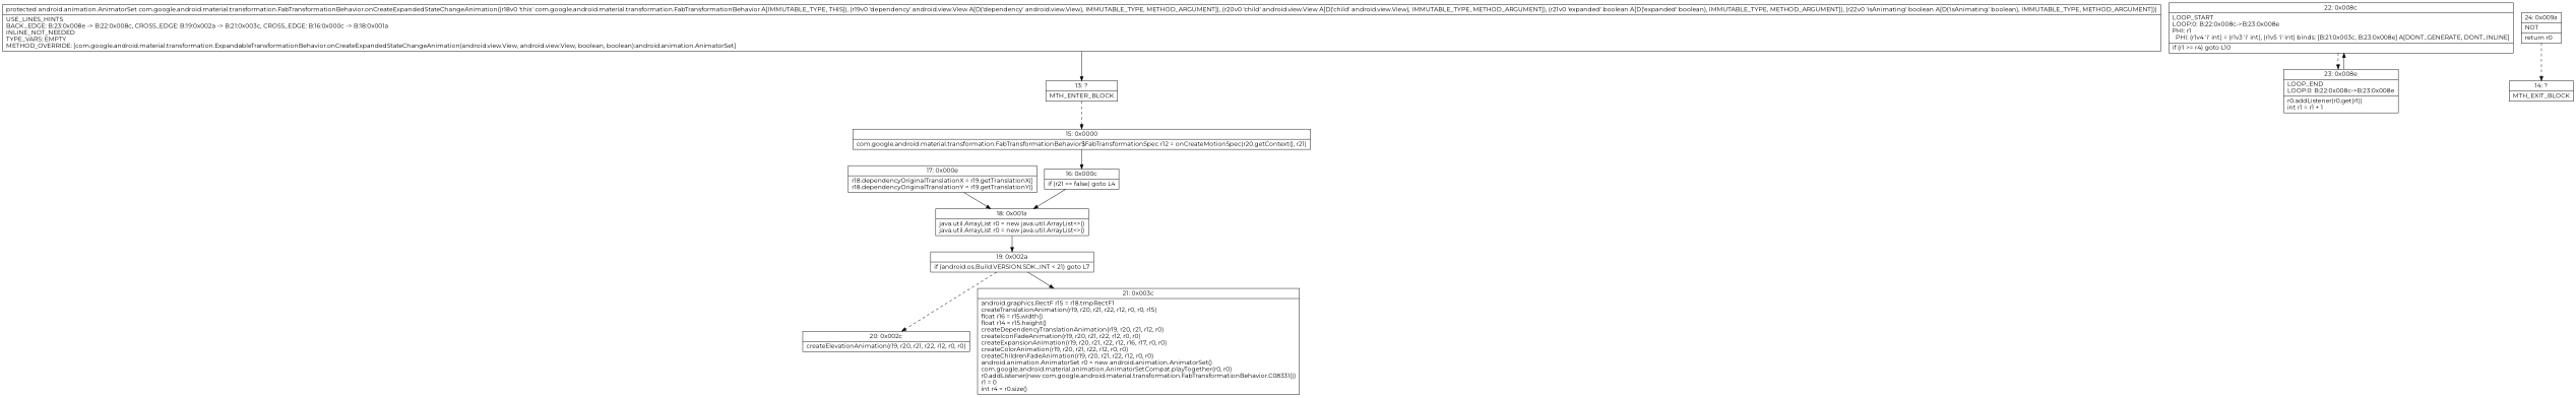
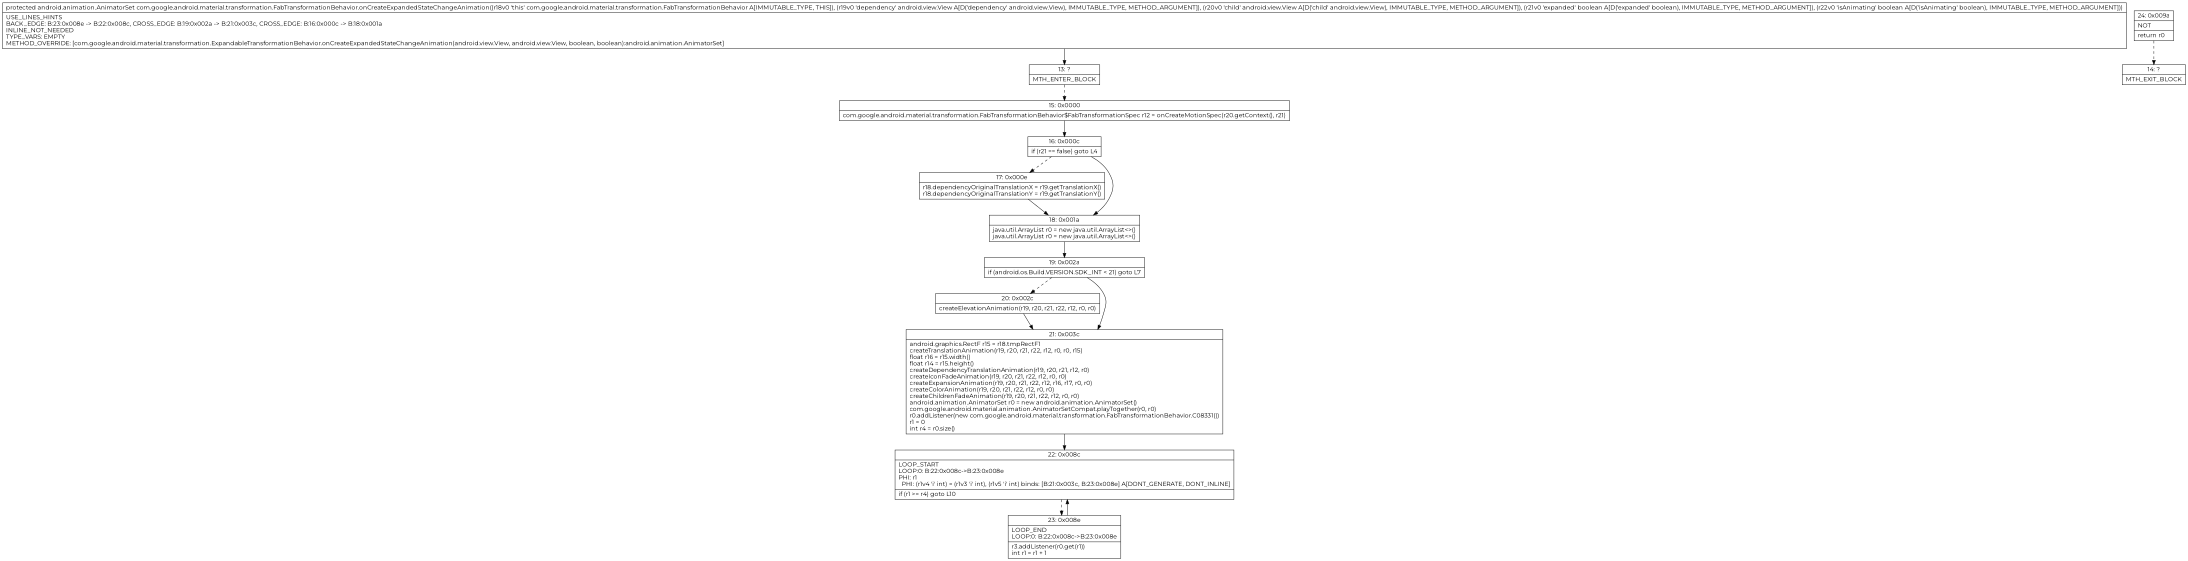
  digraph {
    fontname=Montserrat
    node [fontname=Montserrat shape=record]
    edge [fontname=Montserrat]
    n1 [label="{13\:\ ?|MTH_ENTER_BLOCK\l}"]
    n2 [label="{15\:\ 0x0000|com.google.android.material.transformation.FabTransformationBehavior$FabTransformationSpec r12 = onCreateMotionSpec(r20.getContext(), r21)\l}"]
    n3 [label="{16\:\ 0x000c|if (r21 == false) goto L4\l}"]
    n4 [label="{17\:\ 0x000e|r18.dependencyOriginalTranslationX = r19.getTranslationX()\lr18.dependencyOriginalTranslationY = r19.getTranslationY()\l}"]
    n5 [label="{18\:\ 0x001a|java.util.ArrayList r0 = new java.util.ArrayList\<\>()\ljava.util.ArrayList r0 = new java.util.ArrayList\<\>()\l}"]
    n6 [label="{19\:\ 0x002a|if (android.os.Build.VERSION.SDK_INT \< 21) goto L7\l}"]
    n7 [label="{20\:\ 0x002c|createElevationAnimation(r19, r20, r21, r22, r12, r0, r0)\l}"]
    n8 [label="{21\:\ 0x003c|android.graphics.RectF r15 = r18.tmpRectF1\lcreateTranslationAnimation(r19, r20, r21, r22, r12, r0, r0, r15)\lfloat r16 = r15.width()\lfloat r14 = r15.height()\lcreateDependencyTranslationAnimation(r19, r20, r21, r12, r0)\lcreateIconFadeAnimation(r19, r20, r21, r22, r12, r0, r0)\lcreateExpansionAnimation(r19, r20, r21, r22, r12, r16, r17, r0, r0)\lcreateColorAnimation(r19, r20, r21, r22, r12, r0, r0)\lcreateChildrenFadeAnimation(r19, r20, r21, r22, r12, r0, r0)\landroid.animation.AnimatorSet r0 = new android.animation.AnimatorSet()\lcom.google.android.material.animation.AnimatorSetCompat.playTogether(r0, r0)\lr0.addListener(new com.google.android.material.transformation.FabTransformationBehavior.C08331())\lr1 = 0\lint r4 = r0.size()\l}"]
    n9 [label="{22\:\ 0x008c|LOOP_START\lLOOP:0: B:22:0x008c\-\>B:23:0x008e\lPHI: r1 \l  PHI: (r1v4 'i' int) = (r1v3 'i' int), (r1v5 'i' int) binds: [B:21:0x003c, B:23:0x008e] A[DONT_GENERATE, DONT_INLINE]\l|if (r1 \>= r4) goto L10\l}"]
-   n10 [label="{23\:\ 0x008e|LOOP_END\lLOOP:0: B:22:0x008c\-\>B:23:0x008e\l|r0.addListener(r0.get(r1))\lint r1 = r1 + 1\l}"]
+   n10 [label="{23\:\ 0x008e|LOOP_END\lLOOP:0: B:22:0x008c\-\>B:23:0x008e\l|r3.addListener(r0.get(r1))\lint r1 = r1 + 1\l}"]
    n11 [label="{24\:\ 0x009a|NOT\l|return r0\l}"]
    n12 [label="{14\:\ ?|MTH_EXIT_BLOCK\l}"]
    n13 [label="{protected android.animation.AnimatorSet com.google.android.material.transformation.FabTransformationBehavior.onCreateExpandedStateChangeAnimation((r18v0 'this' com.google.android.material.transformation.FabTransformationBehavior A[IMMUTABLE_TYPE, THIS]), (r19v0 'dependency' android.view.View A[D('dependency' android.view.View), IMMUTABLE_TYPE, METHOD_ARGUMENT]), (r20v0 'child' android.view.View A[D('child' android.view.View), IMMUTABLE_TYPE, METHOD_ARGUMENT]), (r21v0 'expanded' boolean A[D('expanded' boolean), IMMUTABLE_TYPE, METHOD_ARGUMENT]), (r22v0 'isAnimating' boolean A[D('isAnimating' boolean), IMMUTABLE_TYPE, METHOD_ARGUMENT]))  | USE_LINES_HINTS\lBACK_EDGE: B:23:0x008e \-\> B:22:0x008c, CROSS_EDGE: B:19:0x002a \-\> B:21:0x003c, CROSS_EDGE: B:16:0x000c \-\> B:18:0x001a\lINLINE_NOT_NEEDED\lTYPE_VARS: EMPTY\lMETHOD_OVERRIDE: [com.google.android.material.transformation.ExpandableTransformationBehavior.onCreateExpandedStateChangeAnimation(android.view.View, android.view.View, boolean, boolean):android.animation.AnimatorSet]\l}"]
    n1 -> n2 [style=dashed]
    n2 -> n3
+   n3 -> n4 [style=dashed]
    n3 -> n5
    n4 -> n5
    n5 -> n6
    n6 -> n7 [style=dashed]
    n6 -> n8
+   n7 -> n8
+   n8 -> n9
    n9 -> n10 [style=dashed]
    n10 -> n9
    n11 -> n12 [style=dashed]
    n13 -> n1
  }
